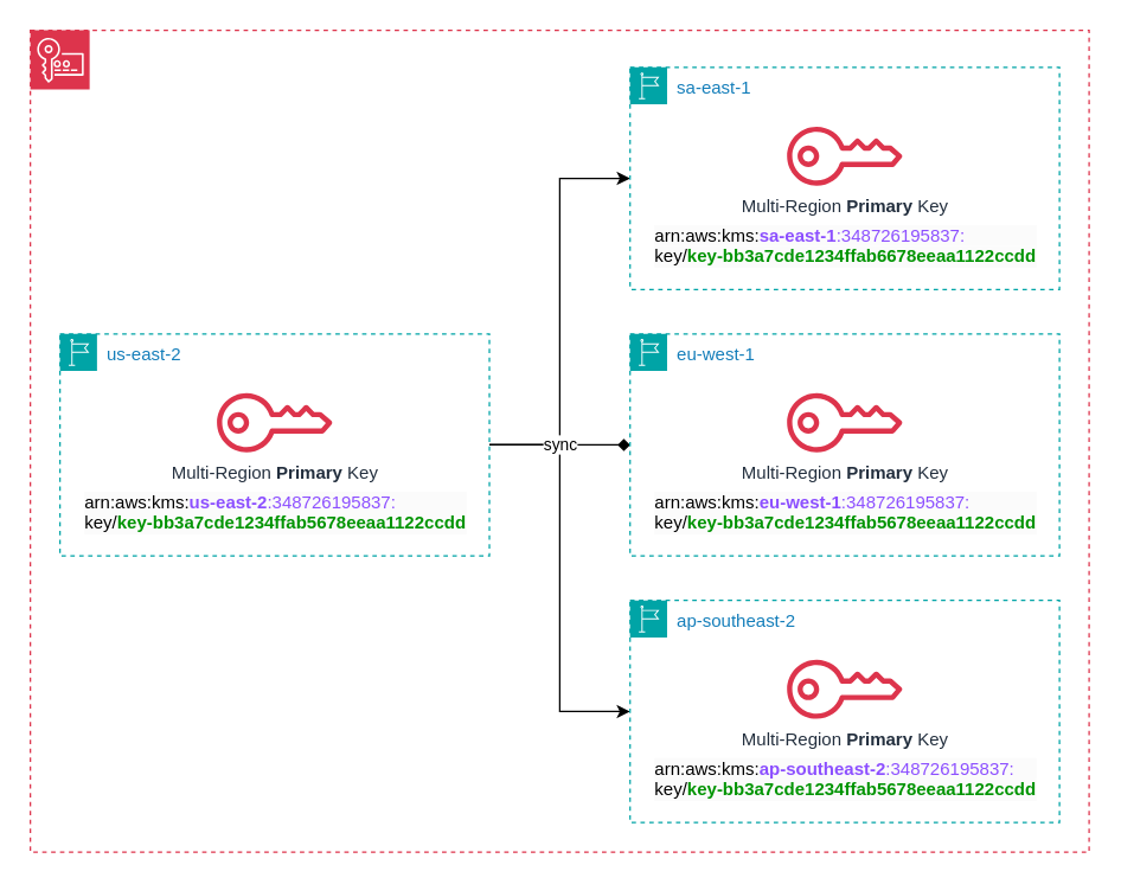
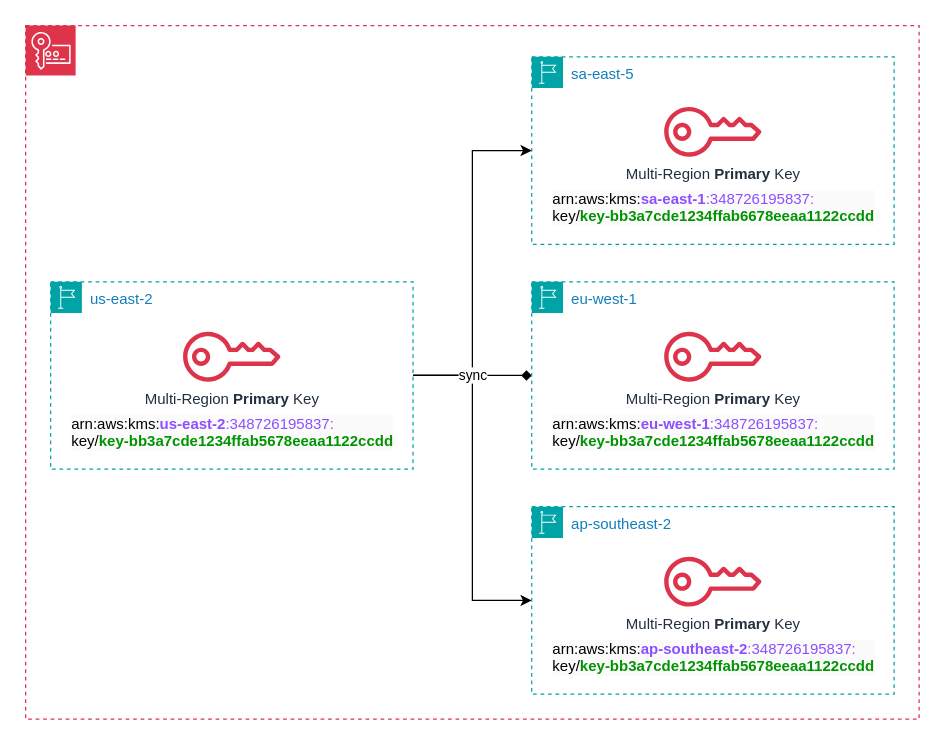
  <mxCell id="0" />
  <mxCell id="1" parent="0" />
  <mxCell id="2" value="" style="rounded=0;whiteSpace=wrap;html=1;strokeColor=#DD344C;fillColor=none;dashed=1;" vertex="1" parent="1"><mxGeometry x="20" y="20" width="715" height="555" as="geometry" /></mxCell>
  <mxCell id="3" style="edgeStyle=orthogonalEdgeStyle;rounded=0;orthogonalLoop=1;jettySize=auto;html=1;exitX=1;exitY=0.5;exitDx=0;exitDy=0;entryX=0;entryY=0.5;entryDx=0;entryDy=0;" edge="1" parent="1" source="6" target="10"><mxGeometry relative="1" as="geometry" /></mxCell>
  <mxCell id="4" style="edgeStyle=orthogonalEdgeStyle;rounded=0;orthogonalLoop=1;jettySize=auto;html=1;entryX=0;entryY=0.5;entryDx=0;entryDy=0;" edge="1" parent="1" source="6" target="16"><mxGeometry relative="1" as="geometry" /></mxCell>
  <mxCell id="5" value="sync" style="edgeStyle=orthogonalEdgeStyle;rounded=0;orthogonalLoop=1;jettySize=auto;html=1;entryX=0;entryY=0.5;entryDx=0;entryDy=0;endArrow=diamond;" edge="1" parent="1" source="6" target="13"><mxGeometry relative="1" as="geometry" /></mxCell>
  <mxCell id="6" value="us-east-2" style="points=[[0,0],[0.25,0],[0.5,0],[0.75,0],[1,0],[1,0.25],[1,0.5],[1,0.75],[1,1],[0.75,1],[0.5,1],[0.25,1],[0,1],[0,0.75],[0,0.5],[0,0.25]];outlineConnect=0;gradientColor=none;html=1;whiteSpace=wrap;fontSize=12;fontStyle=0;container=1;pointerEvents=0;collapsible=0;recursiveResize=0;shape=mxgraph.aws4.group;grIcon=mxgraph.aws4.group_region;strokeColor=#00A4A6;fillColor=none;verticalAlign=top;align=left;spacingLeft=30;fontColor=#147EBA;dashed=1;" vertex="1" parent="1"><mxGeometry x="40" y="225" width="290" height="150" as="geometry" /></mxCell>
  <mxCell id="7" value="Multi-Region &lt;b&gt;Primary&lt;/b&gt; Key" style="sketch=0;outlineConnect=0;fontColor=#232F3E;gradientColor=none;fillColor=#DD344C;strokeColor=none;dashed=0;verticalLabelPosition=bottom;verticalAlign=top;align=center;html=1;fontSize=12;fontStyle=0;aspect=fixed;pointerEvents=1;shape=mxgraph.aws4.addon;" vertex="1" parent="6"><mxGeometry x="106" y="40" width="78" height="40" as="geometry" /></mxCell>
  <mxCell id="8" value="&lt;div style=&quot;forced-color-adjust: none; font-family: Helvetica; font-size: 12px; font-style: normal; font-variant-ligatures: normal; font-variant-caps: normal; letter-spacing: normal; orphans: 2; text-indent: 0px; text-transform: none; widows: 2; word-spacing: 0px; -webkit-text-stroke-width: 0px; white-space: nowrap; background-color: rgb(251, 251, 251); text-decoration-thickness: initial; text-decoration-style: initial; text-decoration-color: initial;&quot;&gt;&lt;span style=&quot;font-weight: 400; color: light-dark(rgb(0, 0, 0), rgb(0, 0, 0));&quot;&gt;arn:aws:kms:&lt;/span&gt;&lt;font style=&quot;color: rgb(140, 79, 255);&quot;&gt;&lt;b&gt;us-east-2&lt;/b&gt;:348726195837:&lt;/font&gt;&lt;/div&gt;&lt;div style=&quot;forced-color-adjust: none; font-family: Helvetica; font-size: 12px; font-style: normal; font-variant-ligatures: normal; font-variant-caps: normal; letter-spacing: normal; orphans: 2; text-indent: 0px; text-transform: none; widows: 2; word-spacing: 0px; -webkit-text-stroke-width: 0px; white-space: nowrap; background-color: rgb(251, 251, 251); text-decoration-thickness: initial; text-decoration-style: initial; text-decoration-color: initial;&quot;&gt;&lt;span style=&quot;color: light-dark(rgb(0, 0, 0), rgb(0, 0, 0)); font-weight: 400;&quot;&gt;key/&lt;/span&gt;&lt;b style=&quot;&quot;&gt;&lt;font style=&quot;color: light-dark(rgb(0, 148, 2), rgb(237, 237, 237));&quot;&gt;key-bb3a7cde1234ffab5678eeaa1122ccdd&lt;/font&gt;&lt;/b&gt;&lt;/div&gt;" style="text;whiteSpace=wrap;html=1;align=left;" vertex="1" parent="6"><mxGeometry x="15" y="100" width="260" height="40" as="geometry" /></mxCell>
  <mxCell id="9" value="" style="sketch=0;points=[[0,0,0],[0.25,0,0],[0.5,0,0],[0.75,0,0],[1,0,0],[0,1,0],[0.25,1,0],[0.5,1,0],[0.75,1,0],[1,1,0],[0,0.25,0],[0,0.5,0],[0,0.75,0],[1,0.25,0],[1,0.5,0],[1,0.75,0]];outlineConnect=0;fontColor=#232F3E;fillColor=#DD344C;strokeColor=#ffffff;dashed=0;verticalLabelPosition=bottom;verticalAlign=top;align=center;html=1;fontSize=12;fontStyle=0;aspect=fixed;shape=mxgraph.aws4.resourceIcon;resIcon=mxgraph.aws4.key_management_service;" vertex="1" parent="1"><mxGeometry x="20" y="20" width="40" height="40" as="geometry" /></mxCell>
- <mxCell id="10" value="sa-east-1" style="points=[[0,0],[0.25,0],[0.5,0],[0.75,0],[1,0],[1,0.25],[1,0.5],[1,0.75],[1,1],[0.75,1],[0.5,1],[0.25,1],[0,1],[0,0.75],[0,0.5],[0,0.25]];outlineConnect=0;gradientColor=none;html=1;whiteSpace=wrap;fontSize=12;fontStyle=0;container=1;pointerEvents=0;collapsible=0;recursiveResize=0;shape=mxgraph.aws4.group;grIcon=mxgraph.aws4.group_region;strokeColor=#00A4A6;fillColor=none;verticalAlign=top;align=left;spacingLeft=30;fontColor=#147EBA;dashed=1;" vertex="1" parent="1"><mxGeometry x="425" y="45" width="290" height="150" as="geometry" /></mxCell>
+ <mxCell id="10" value="sa-east-5" style="points=[[0,0],[0.25,0],[0.5,0],[0.75,0],[1,0],[1,0.25],[1,0.5],[1,0.75],[1,1],[0.75,1],[0.5,1],[0.25,1],[0,1],[0,0.75],[0,0.5],[0,0.25]];outlineConnect=0;gradientColor=none;html=1;whiteSpace=wrap;fontSize=12;fontStyle=0;container=1;pointerEvents=0;collapsible=0;recursiveResize=0;shape=mxgraph.aws4.group;grIcon=mxgraph.aws4.group_region;strokeColor=#00A4A6;fillColor=none;verticalAlign=top;align=left;spacingLeft=30;fontColor=#147EBA;dashed=1;" vertex="1" parent="1"><mxGeometry x="425" y="45" width="290" height="150" as="geometry" /></mxCell>
  <mxCell id="11" value="Multi-Region &lt;b&gt;Primary&lt;/b&gt; Key" style="sketch=0;outlineConnect=0;fontColor=#232F3E;gradientColor=none;fillColor=#DD344C;strokeColor=none;dashed=0;verticalLabelPosition=bottom;verticalAlign=top;align=center;html=1;fontSize=12;fontStyle=0;aspect=fixed;pointerEvents=1;shape=mxgraph.aws4.addon;" vertex="1" parent="10"><mxGeometry x="106" y="40" width="78" height="40" as="geometry" /></mxCell>
  <mxCell id="12" value="&lt;div style=&quot;forced-color-adjust: none; font-family: Helvetica; font-size: 12px; font-style: normal; font-variant-ligatures: normal; font-variant-caps: normal; letter-spacing: normal; orphans: 2; text-indent: 0px; text-transform: none; widows: 2; word-spacing: 0px; -webkit-text-stroke-width: 0px; white-space: nowrap; background-color: rgb(251, 251, 251); text-decoration-thickness: initial; text-decoration-style: initial; text-decoration-color: initial;&quot;&gt;&lt;span style=&quot;font-weight: 400; color: light-dark(rgb(0, 0, 0), rgb(0, 0, 0));&quot;&gt;arn:aws:kms:&lt;/span&gt;&lt;font style=&quot;color: rgb(140, 79, 255);&quot;&gt;&lt;b&gt;sa-east-1&lt;/b&gt;:348726195837:&lt;/font&gt;&lt;/div&gt;&lt;div style=&quot;forced-color-adjust: none; font-family: Helvetica; font-size: 12px; font-style: normal; font-variant-ligatures: normal; font-variant-caps: normal; letter-spacing: normal; orphans: 2; text-indent: 0px; text-transform: none; widows: 2; word-spacing: 0px; -webkit-text-stroke-width: 0px; white-space: nowrap; background-color: rgb(251, 251, 251); text-decoration-thickness: initial; text-decoration-style: initial; text-decoration-color: initial;&quot;&gt;&lt;span style=&quot;color: light-dark(rgb(0, 0, 0), rgb(0, 0, 0)); font-weight: 400;&quot;&gt;key/&lt;/span&gt;&lt;b style=&quot;&quot;&gt;&lt;font style=&quot;color: light-dark(rgb(0, 148, 2), rgb(237, 237, 237));&quot;&gt;key-bb3a7cde1234ffab6678eeaa1122ccdd&lt;/font&gt;&lt;/b&gt;&lt;/div&gt;" style="text;whiteSpace=wrap;html=1;align=left;" vertex="1" parent="10"><mxGeometry x="15" y="100" width="260" height="40" as="geometry" /></mxCell>
  <mxCell id="13" value="eu-west-1" style="points=[[0,0],[0.25,0],[0.5,0],[0.75,0],[1,0],[1,0.25],[1,0.5],[1,0.75],[1,1],[0.75,1],[0.5,1],[0.25,1],[0,1],[0,0.75],[0,0.5],[0,0.25]];outlineConnect=0;gradientColor=none;html=1;whiteSpace=wrap;fontSize=12;fontStyle=0;container=1;pointerEvents=0;collapsible=0;recursiveResize=0;shape=mxgraph.aws4.group;grIcon=mxgraph.aws4.group_region;strokeColor=#00A4A6;fillColor=none;verticalAlign=top;align=left;spacingLeft=30;fontColor=#147EBA;dashed=1;" vertex="1" parent="1"><mxGeometry x="425" y="225" width="290" height="150" as="geometry" /></mxCell>
  <mxCell id="14" value="Multi-Region &lt;b&gt;Primary&lt;/b&gt; Key" style="sketch=0;outlineConnect=0;fontColor=#232F3E;gradientColor=none;fillColor=#DD344C;strokeColor=none;dashed=0;verticalLabelPosition=bottom;verticalAlign=top;align=center;html=1;fontSize=12;fontStyle=0;aspect=fixed;pointerEvents=1;shape=mxgraph.aws4.addon;" vertex="1" parent="13"><mxGeometry x="106" y="40" width="78" height="40" as="geometry" /></mxCell>
  <mxCell id="15" value="&lt;div style=&quot;forced-color-adjust: none; font-family: Helvetica; font-size: 12px; font-style: normal; font-variant-ligatures: normal; font-variant-caps: normal; letter-spacing: normal; orphans: 2; text-indent: 0px; text-transform: none; widows: 2; word-spacing: 0px; -webkit-text-stroke-width: 0px; white-space: nowrap; background-color: rgb(251, 251, 251); text-decoration-thickness: initial; text-decoration-style: initial; text-decoration-color: initial;&quot;&gt;&lt;div style=&quot;background-color: rgb(251, 251, 251);&quot;&gt;&lt;span style=&quot;color: light-dark(rgb(0, 0, 0), rgb(0, 0, 0));&quot;&gt;arn:aws:kms:&lt;/span&gt;&lt;font style=&quot;color: rgb(140, 79, 255);&quot;&gt;&lt;b&gt;eu-west-1&lt;/b&gt;:348726195837:&lt;/font&gt;&lt;/div&gt;&lt;div style=&quot;background-color: rgb(251, 251, 251);&quot;&gt;&lt;span style=&quot;color: light-dark(rgb(0, 0, 0), rgb(0, 0, 0));&quot;&gt;key/&lt;/span&gt;&lt;b&gt;&lt;font style=&quot;color: light-dark(rgb(0, 148, 2), rgb(237, 237, 237));&quot;&gt;key-bb3a7cde1234ffab5678eeaa1122ccdd&lt;/font&gt;&lt;/b&gt;&lt;/div&gt;&lt;/div&gt;" style="text;whiteSpace=wrap;html=1;align=left;" vertex="1" parent="13"><mxGeometry x="15" y="100" width="260" height="40" as="geometry" /></mxCell>
  <mxCell id="16" value="ap-southeast-2" style="points=[[0,0],[0.25,0],[0.5,0],[0.75,0],[1,0],[1,0.25],[1,0.5],[1,0.75],[1,1],[0.75,1],[0.5,1],[0.25,1],[0,1],[0,0.75],[0,0.5],[0,0.25]];outlineConnect=0;gradientColor=none;html=1;whiteSpace=wrap;fontSize=12;fontStyle=0;container=1;pointerEvents=0;collapsible=0;recursiveResize=0;shape=mxgraph.aws4.group;grIcon=mxgraph.aws4.group_region;strokeColor=#00A4A6;fillColor=none;verticalAlign=top;align=left;spacingLeft=30;fontColor=#147EBA;dashed=1;" vertex="1" parent="1"><mxGeometry x="425" y="405" width="290" height="150" as="geometry" /></mxCell>
  <mxCell id="17" value="Multi-Region &lt;b&gt;Primary&lt;/b&gt; Key" style="sketch=0;outlineConnect=0;fontColor=#232F3E;gradientColor=none;fillColor=#DD344C;strokeColor=none;dashed=0;verticalLabelPosition=bottom;verticalAlign=top;align=center;html=1;fontSize=12;fontStyle=0;aspect=fixed;pointerEvents=1;shape=mxgraph.aws4.addon;" vertex="1" parent="16"><mxGeometry x="106" y="40" width="78" height="40" as="geometry" /></mxCell>
  <mxCell id="18" value="&lt;div style=&quot;forced-color-adjust: none; font-family: Helvetica; font-size: 12px; font-style: normal; font-variant-ligatures: normal; font-variant-caps: normal; letter-spacing: normal; orphans: 2; text-indent: 0px; text-transform: none; widows: 2; word-spacing: 0px; -webkit-text-stroke-width: 0px; white-space: nowrap; background-color: rgb(251, 251, 251); text-decoration-thickness: initial; text-decoration-style: initial; text-decoration-color: initial;&quot;&gt;&lt;span style=&quot;font-weight: 400; color: light-dark(rgb(0, 0, 0), rgb(0, 0, 0));&quot;&gt;arn:aws:kms:&lt;/span&gt;&lt;font style=&quot;color: rgb(140, 79, 255);&quot;&gt;&lt;b&gt;ap-southeast-2&lt;/b&gt;:348726195837:&lt;/font&gt;&lt;/div&gt;&lt;div style=&quot;forced-color-adjust: none; font-family: Helvetica; font-size: 12px; font-style: normal; font-variant-ligatures: normal; font-variant-caps: normal; letter-spacing: normal; orphans: 2; text-indent: 0px; text-transform: none; widows: 2; word-spacing: 0px; -webkit-text-stroke-width: 0px; white-space: nowrap; background-color: rgb(251, 251, 251); text-decoration-thickness: initial; text-decoration-style: initial; text-decoration-color: initial;&quot;&gt;&lt;span style=&quot;color: light-dark(rgb(0, 0, 0), rgb(0, 0, 0)); font-weight: 400;&quot;&gt;key/&lt;/span&gt;&lt;b style=&quot;&quot;&gt;&lt;font style=&quot;color: light-dark(rgb(0, 148, 2), rgb(237, 237, 237));&quot;&gt;key-bb3a7cde1234ffab5678eeaa1122ccdd&lt;/font&gt;&lt;/b&gt;&lt;/div&gt;" style="text;whiteSpace=wrap;html=1;align=left;" vertex="1" parent="16"><mxGeometry x="15" y="100" width="260" height="40" as="geometry" /></mxCell>
